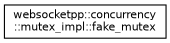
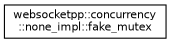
  digraph {
    rankdir=LR
-   n1 [color=black fillcolor=white fontname=Helvetica fontsize=10 height=0.2 label="websocketpp::concurrency\l::mutex_impl::fake_mutex" shape=record style=filled width=0.4]
+   n1 [color=black fillcolor=white fontname=Helvetica fontsize=10 height=0.2 label="websocketpp::concurrency\l::none_impl::fake_mutex" shape=record style=filled width=0.4]
  }
